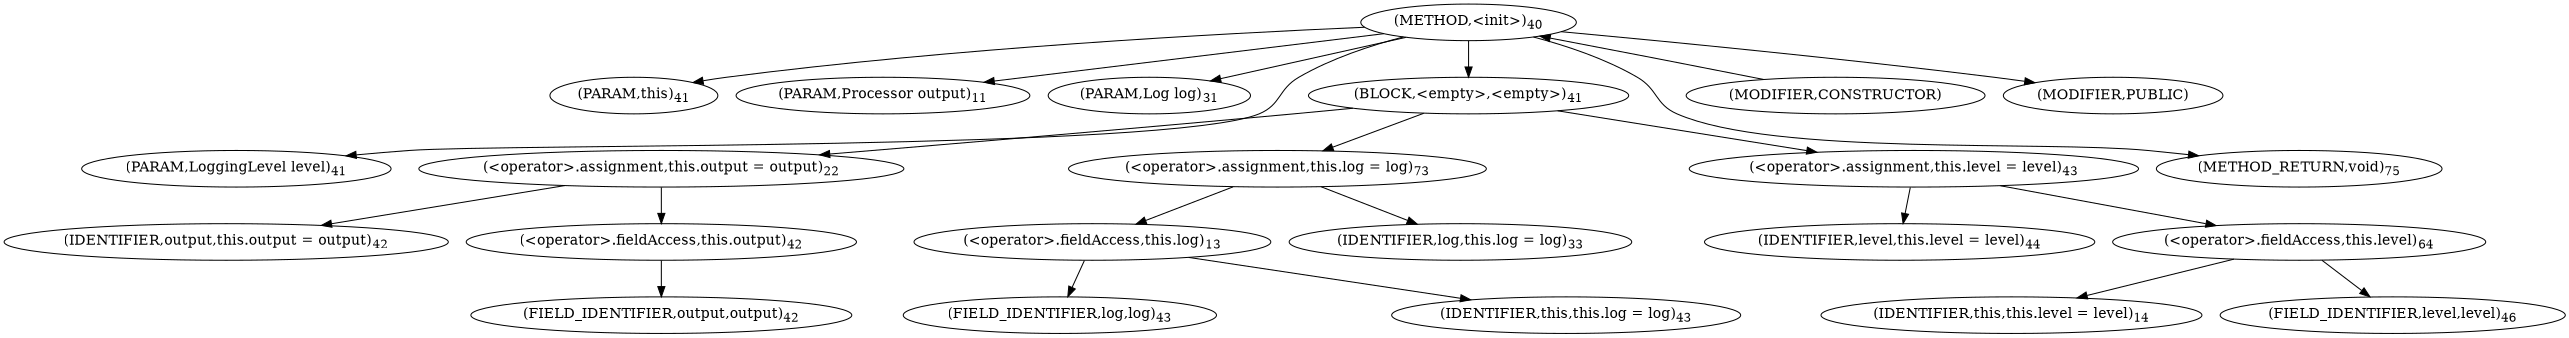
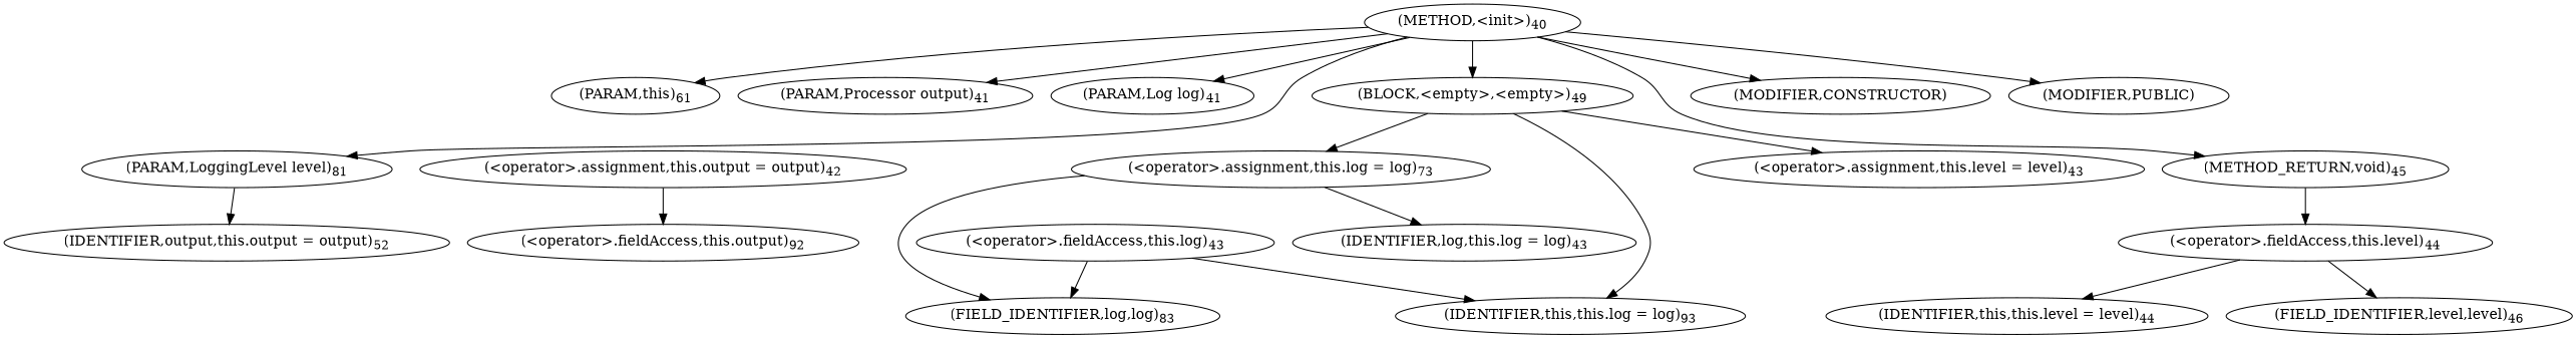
  digraph {
    n1 [label=<(METHOD,&lt;init&gt;)<SUB>40</SUB>>]
-   n2 [label=<(PARAM,this)<SUB>41</SUB>>]
-   n3 [label=<(PARAM,Processor output)<SUB>11</SUB>>]
-   n4 [label=<(PARAM,Log log)<SUB>31</SUB>>]
-   n5 [label=<(PARAM,LoggingLevel level)<SUB>41</SUB>>]
-   n6 [label=<(BLOCK,&lt;empty&gt;,&lt;empty&gt;)<SUB>41</SUB>>]
+   n2 [label=<(PARAM,this)<SUB>61</SUB>>]
+   n3 [label=<(PARAM,Processor output)<SUB>41</SUB>>]
+   n4 [label=<(PARAM,Log log)<SUB>41</SUB>>]
+   n5 [label=<(PARAM,LoggingLevel level)<SUB>81</SUB>>]
+   n6 [label=<(BLOCK,&lt;empty&gt;,&lt;empty&gt;)<SUB>49</SUB>>]
    n7 [label=<(MODIFIER,CONSTRUCTOR)>]
    n8 [label=<(MODIFIER,PUBLIC)>]
-   n9 [label=<(METHOD_RETURN,void)<SUB>75</SUB>>]
-   n10 [label=<(&lt;operator&gt;.assignment,this.output = output)<SUB>22</SUB>>]
+   n9 [label=<(METHOD_RETURN,void)<SUB>45</SUB>>]
+   n10 [label=<(&lt;operator&gt;.assignment,this.output = output)<SUB>42</SUB>>]
    n11 [label=<(&lt;operator&gt;.assignment,this.log = log)<SUB>73</SUB>>]
    n12 [label=<(&lt;operator&gt;.assignment,this.level = level)<SUB>43</SUB>>]
-   n13 [label=<(&lt;operator&gt;.fieldAccess,this.output)<SUB>42</SUB>>]
-   n14 [label=<(IDENTIFIER,output,this.output = output)<SUB>42</SUB>>]
-   n15 [label=<(&lt;operator&gt;.fieldAccess,this.log)<SUB>13</SUB>>]
-   n16 [label=<(IDENTIFIER,log,this.log = log)<SUB>33</SUB>>]
-   n17 [label=<(&lt;operator&gt;.fieldAccess,this.level)<SUB>64</SUB>>]
-   n18 [label=<(IDENTIFIER,level,this.level = level)<SUB>44</SUB>>]
-   n19 [label=<(FIELD_IDENTIFIER,output,output)<SUB>42</SUB>>]
-   n20 [label=<(IDENTIFIER,this,this.log = log)<SUB>43</SUB>>]
-   n21 [label=<(FIELD_IDENTIFIER,log,log)<SUB>43</SUB>>]
-   n22 [label=<(IDENTIFIER,this,this.level = level)<SUB>14</SUB>>]
+   n13 [label=<(&lt;operator&gt;.fieldAccess,this.output)<SUB>92</SUB>>]
+   n14 [label=<(IDENTIFIER,output,this.output = output)<SUB>52</SUB>>]
+   n15 [label=<(&lt;operator&gt;.fieldAccess,this.log)<SUB>43</SUB>>]
+   n16 [label=<(IDENTIFIER,log,this.log = log)<SUB>43</SUB>>]
+   n17 [label=<(&lt;operator&gt;.fieldAccess,this.level)<SUB>44</SUB>>]
+   n20 [label=<(IDENTIFIER,this,this.log = log)<SUB>93</SUB>>]
+   n21 [label=<(FIELD_IDENTIFIER,log,log)<SUB>83</SUB>>]
+   n22 [label=<(IDENTIFIER,this,this.level = level)<SUB>44</SUB>>]
    n23 [label=<(FIELD_IDENTIFIER,level,level)<SUB>46</SUB>>]
    n1 -> n2
    n1 -> n3
    n1 -> n4
    n1 -> n5
    n1 -> n6
-   n7 -> n1
+   n1 -> n7
    n1 -> n8
    n1 -> n9
-   n6 -> n10
+   n6 -> n20
    n6 -> n11
    n6 -> n12
    n10 -> n13
-   n10 -> n14
-   n11 -> n15
+   n5 -> n14
+   n11 -> n21
    n11 -> n16
-   n12 -> n17
-   n12 -> n18
-   n13 -> n19
+   n9 -> n17
    n15 -> n20
    n15 -> n21
    n17 -> n22
    n17 -> n23
  }
